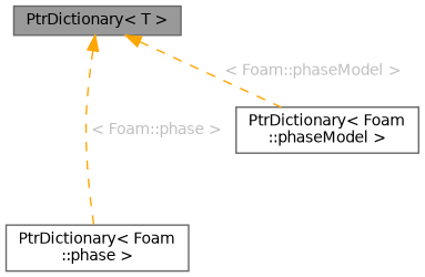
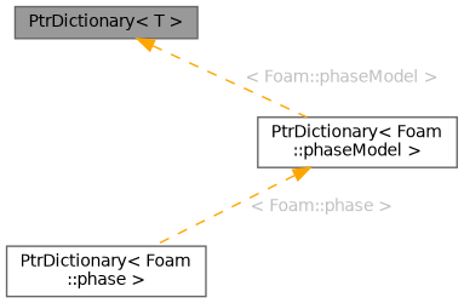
  digraph {
    node [color=gray40 fillcolor=white fontname=Helvetica fontsize=10 shape=box style=filled]
    edge [color=orange dir=back fontcolor=grey fontname=Helvetica fontsize=10 labelfontname=Helvetica labelfontsize=10 style=dashed]
    n1 [fillcolor=grey60 fontcolor=black height=0.2 label="PtrDictionary\< T \>" width=0.4]
    n2 [height=0.2 label="PtrDictionary\< Foam\l::phase \>" width=0.4]
    n3 [height=0.2 label="PtrDictionary\< Foam\l::phaseModel \>" width=0.4]
-   n1 -> n2 [label=" \< Foam::phase \>"]
+   n3 -> n2 [label=" \< Foam::phase \>"]
    n1 -> n3 [label=" \< Foam::phaseModel \>"]
  }
